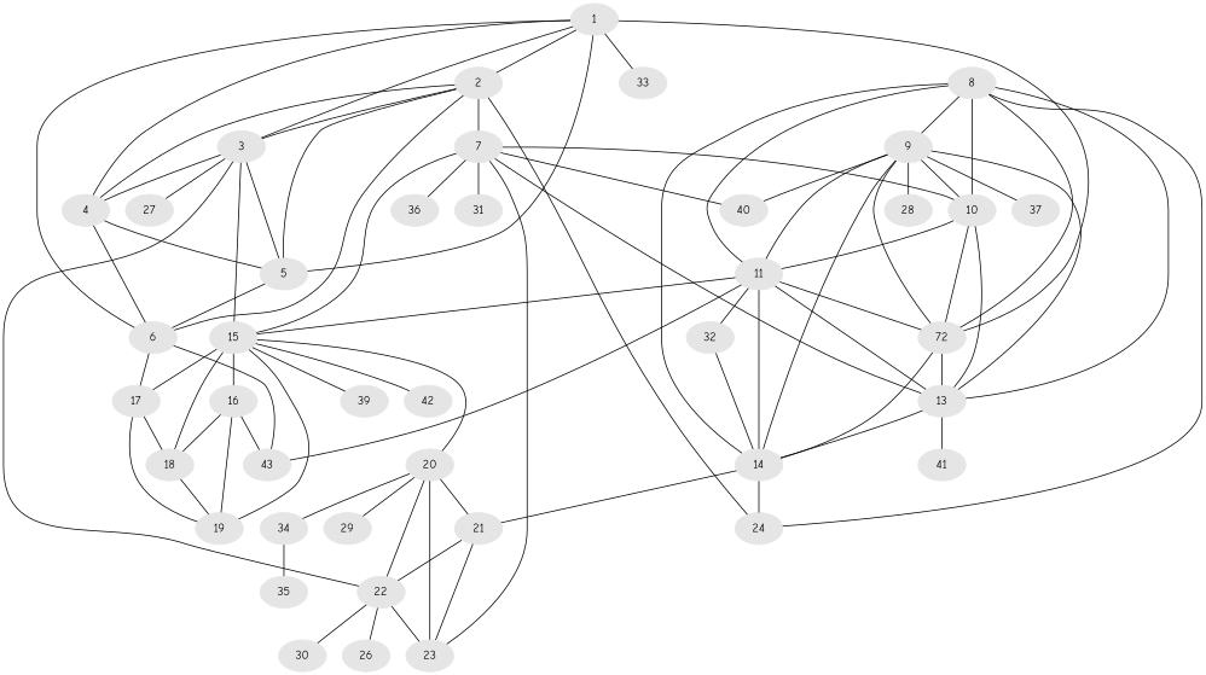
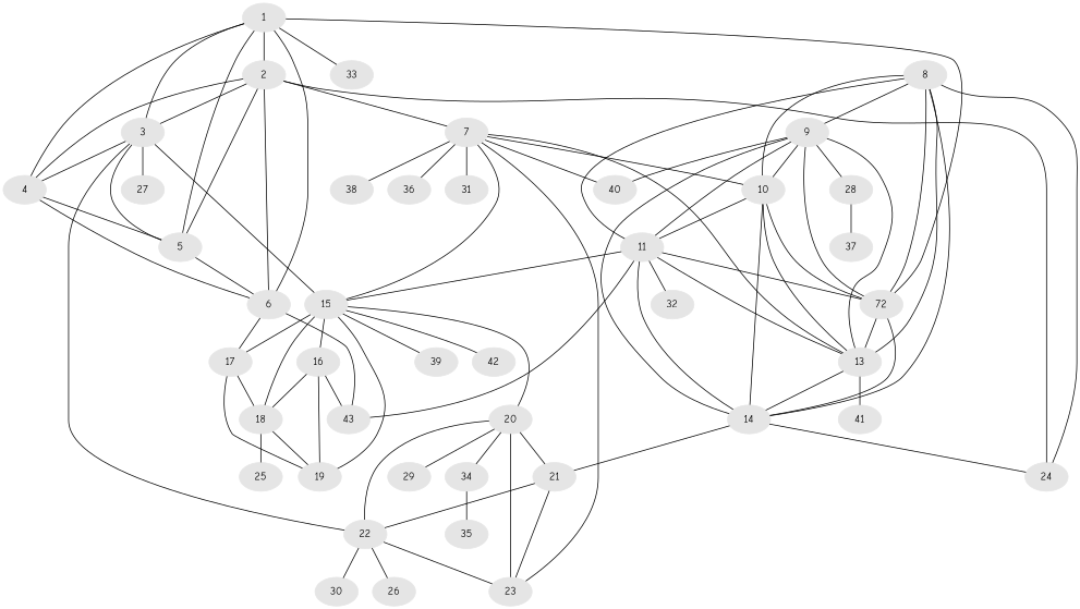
  graph {
    fontname="Comic Neue"
    node [color=gray90 fontname="Comic Neue" style=filled]
    edge [fontname="Comic Neue" weight=1.0]
    1
    2
    3
    4
    5
    6
    n7 [label=72]
    33
    7
    24
    22
    27
    15
    17
    43
    13
    14
    36
    10
    23
    31
+   38
    40
    26
    30
    18
    19
    11
    41
    16
    20
    39
    42
    8
    9
    28
    32
    21
    37
+   25
    29
    34
    35
    1 -- 2 [weight=2.0]
    1 -- 3 [weight=2.0]
    1 -- 4 [weight=2.0]
    1 -- 5 [weight=3.0]
    1 -- 6 [weight=2.0]
    1 -- n7
    1 -- 33 [weight=5.0]
    2 -- 3
    2 -- 4
    2 -- 5
    2 -- 6
    2 -- 7 [weight=2.0]
    2 -- 24
    3 -- 4
    3 -- 5
    3 -- 22
    3 -- 27
    3 -- 15
    4 -- 5
    4 -- 6
    5 -- 6
    6 -- 17
    6 -- 43 [weight=2.0]
    n7 -- 13 [weight=6.0]
    n7 -- 14
    7 -- 15
    7 -- 13
    7 -- 36
    7 -- 10
    7 -- 23
    7 -- 31 [weight=4.0]
+   7 -- 38 [weight=2.0]
    7 -- 40
    22 -- 23
    22 -- 26
    22 -- 30
    15 -- 17 [weight=3.0]
    15 -- 18 [weight=3.0]
    15 -- 19 [weight=3.0]
    15 -- 16 [weight=3.0]
    15 -- 20
    15 -- 39
    15 -- 42
    17 -- 18
    17 -- 19
    13 -- 14
    13 -- 41
    14 -- 24
    14 -- 21
    10 -- n7
    10 -- 13
-   32 -- 14
+   10 -- 14
    10 -- 11
    18 -- 19
+   18 -- 25
    11 -- n7
    11 -- 15
    11 -- 43
    11 -- 13
    11 -- 14
    11 -- 32
    16 -- 43
    16 -- 18
    16 -- 19
    20 -- 22 [weight=4.0]
    20 -- 23 [weight=4.0]
    20 -- 21 [weight=4.0]
    20 -- 29 [weight=3.0]
    20 -- 34
    8 -- n7
    8 -- 24
    8 -- 13
    8 -- 14
    8 -- 10
    8 -- 11
    8 -- 9
    9 -- n7
    9 -- 13
    9 -- 14
    9 -- 10
    9 -- 40
    9 -- 11
    9 -- 28
-   9 -- 37
+   28 -- 37
    21 -- 22
    21 -- 23
    34 -- 35
  }
